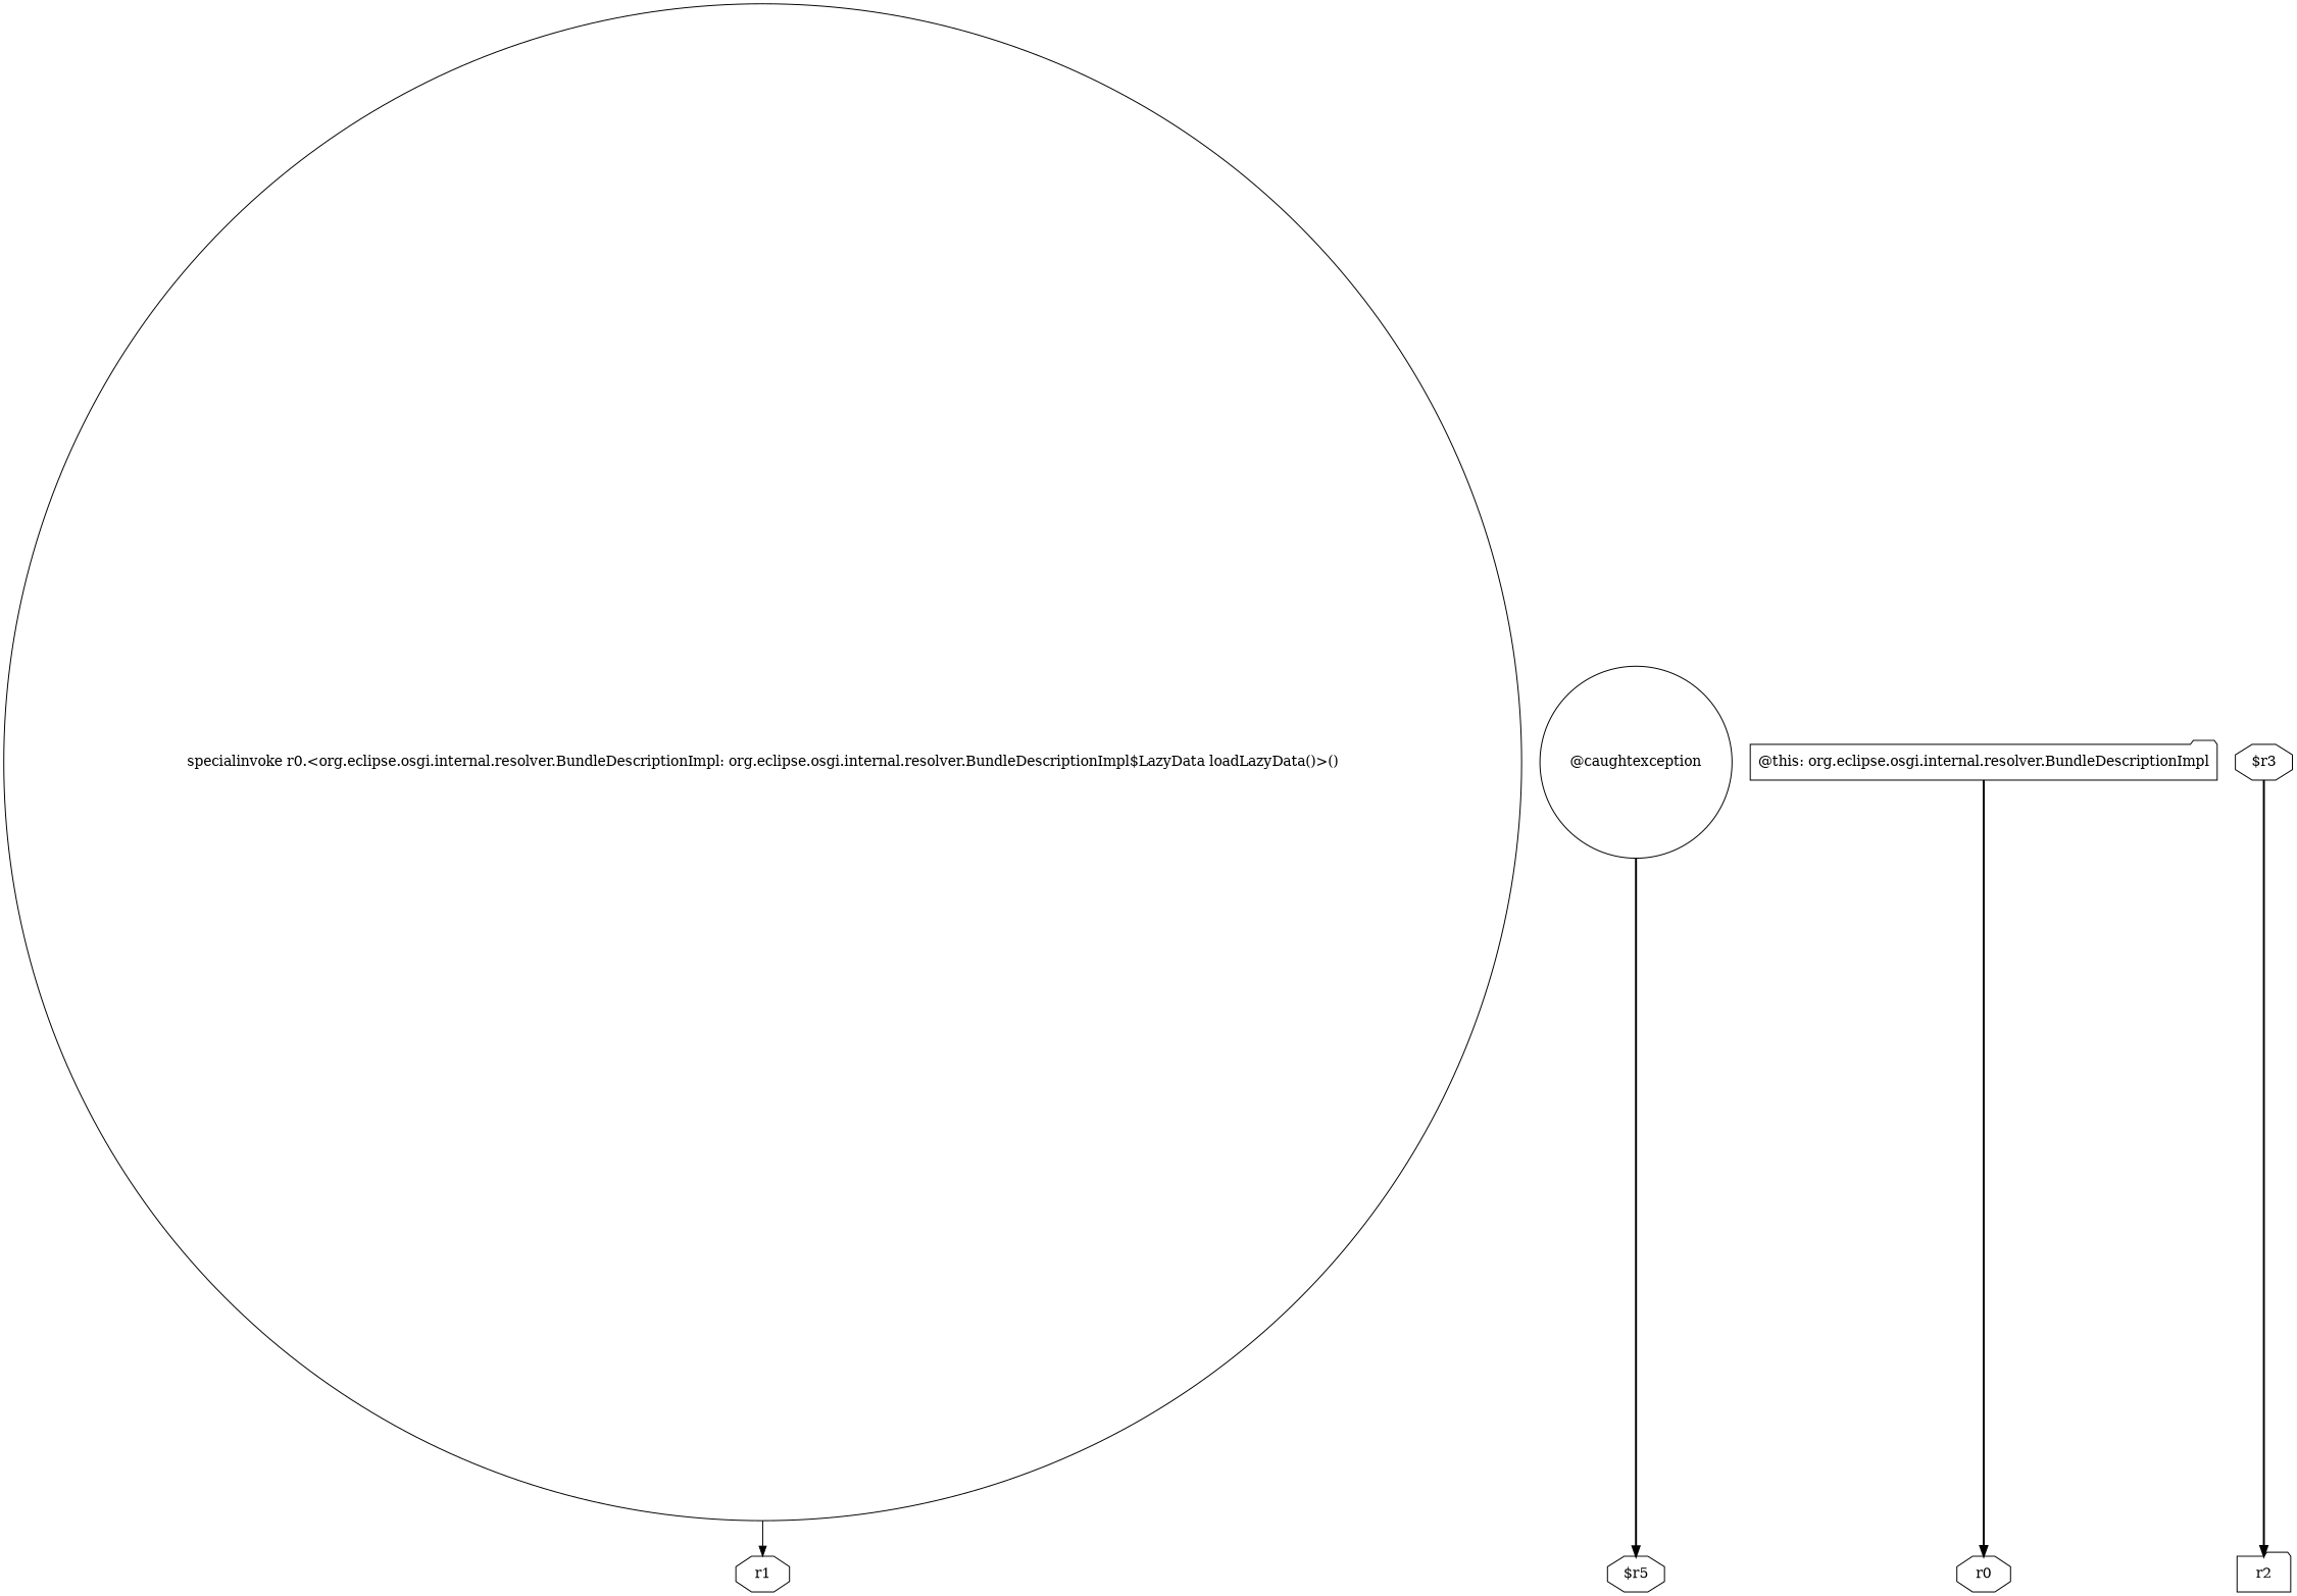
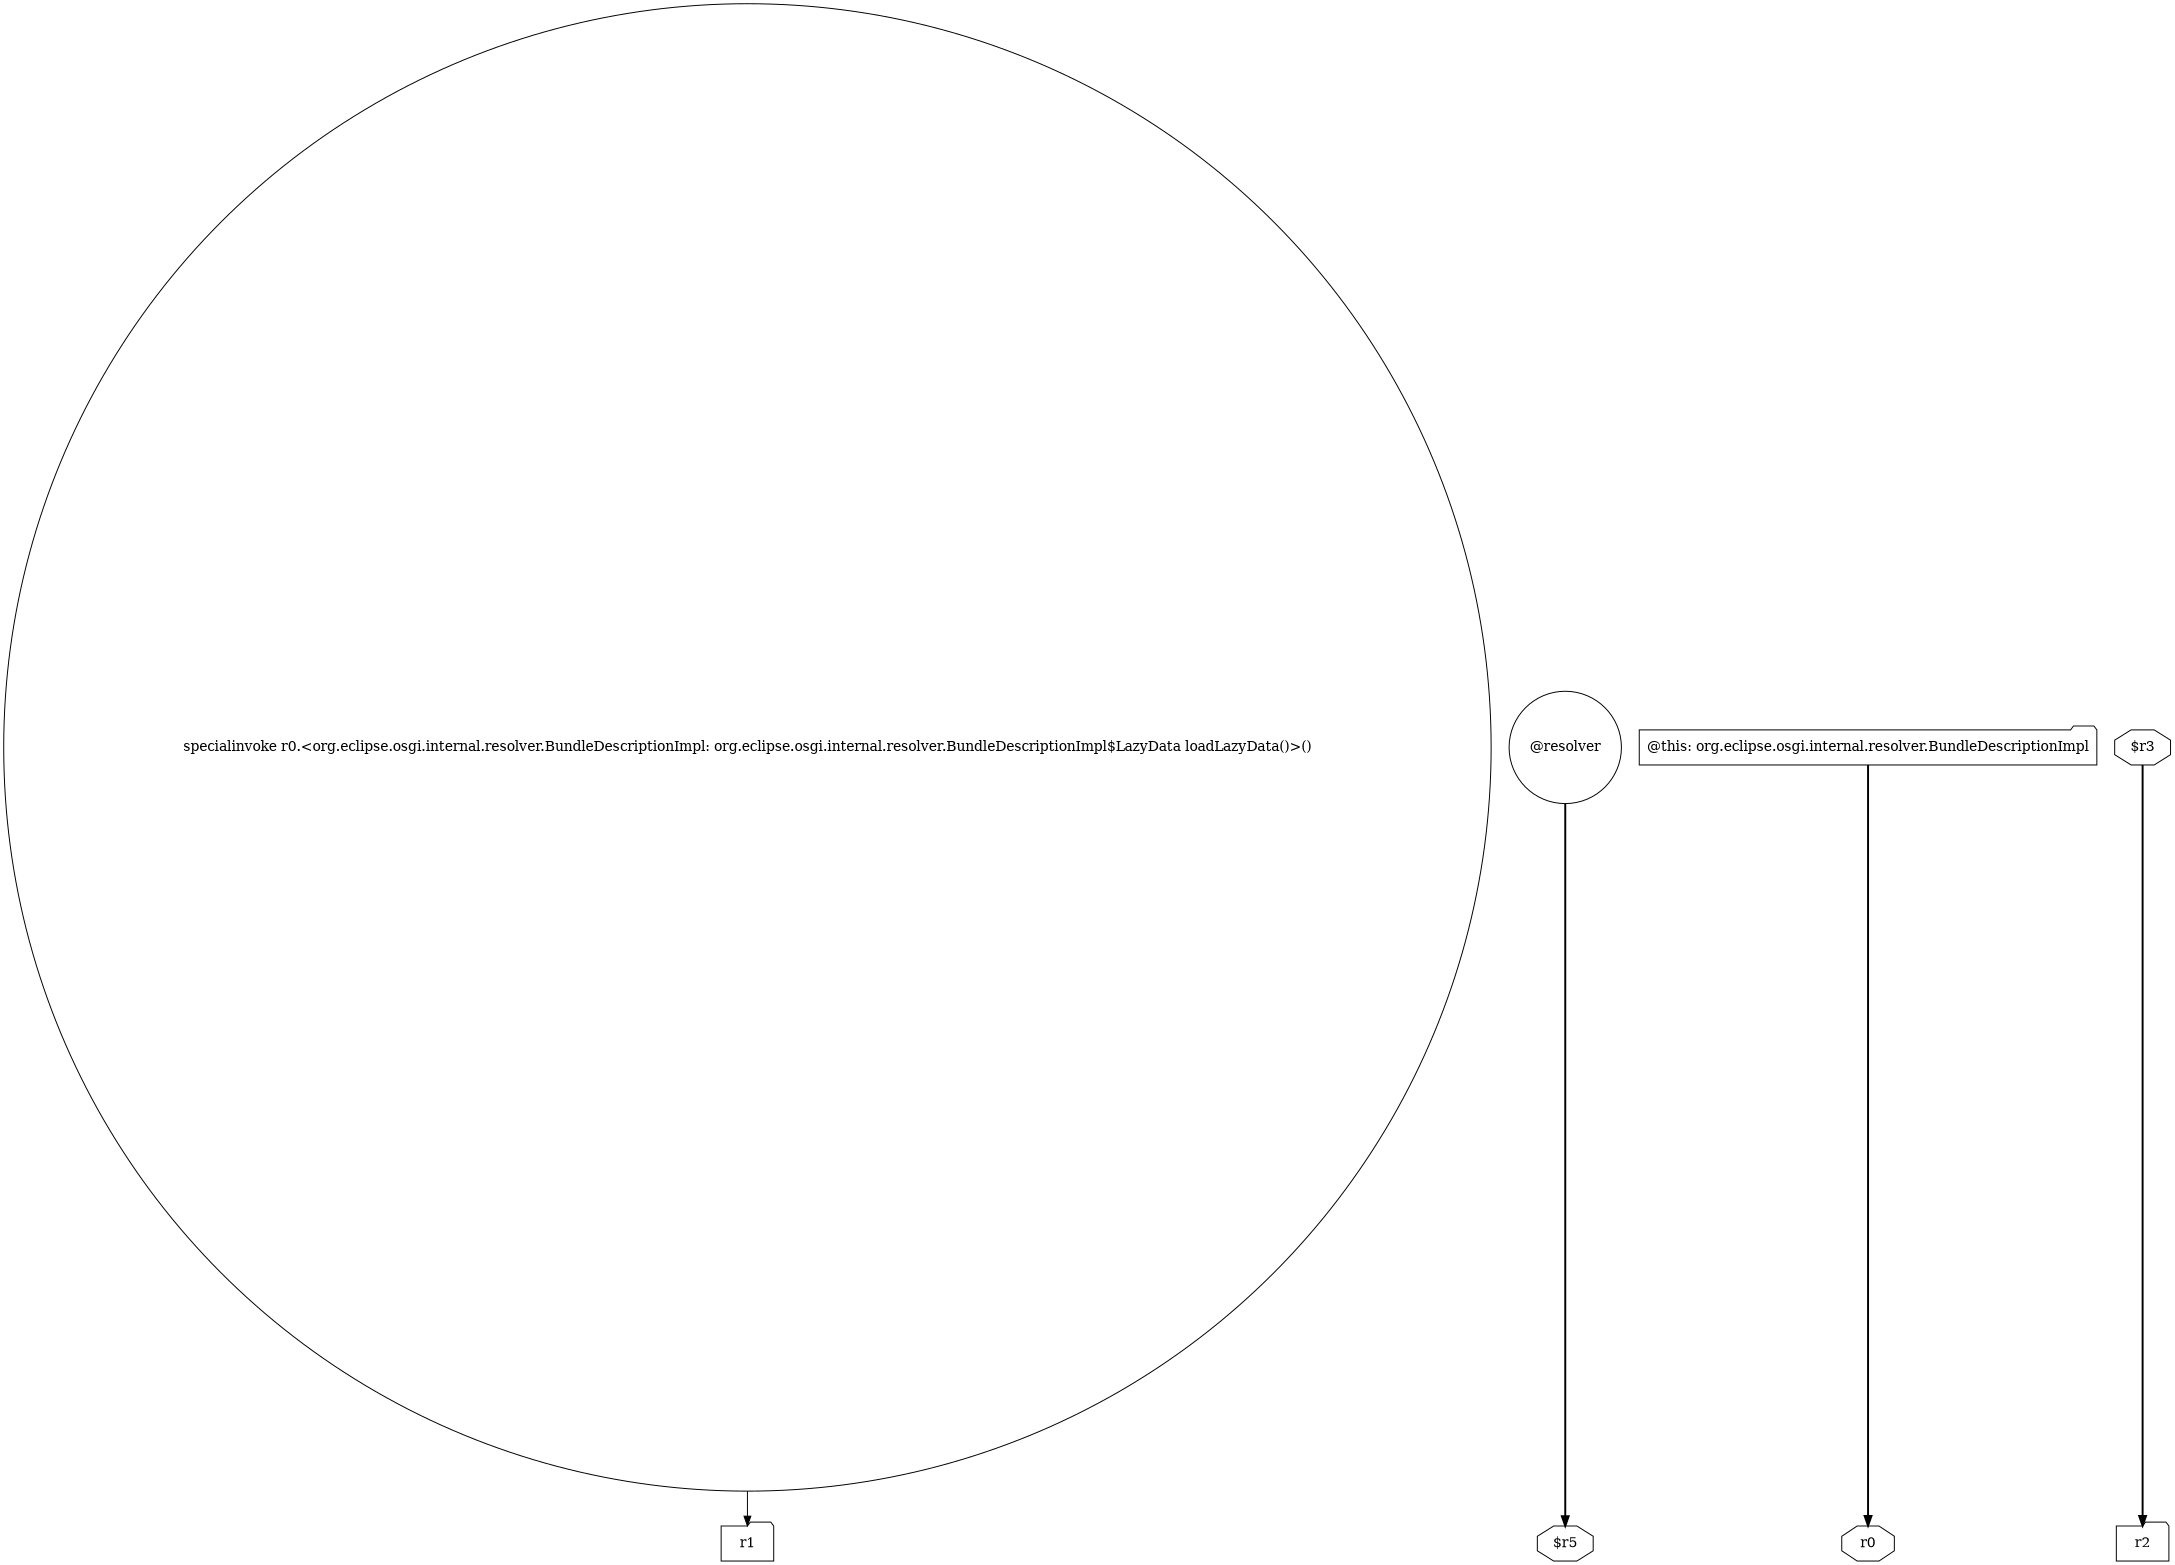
  digraph {
    node [shape=folder]
    edge [style=bold]
    n1 [label="specialinvoke r0.<org.eclipse.osgi.internal.resolver.BundleDescriptionImpl: org.eclipse.osgi.internal.resolver.BundleDescriptionImpl$LazyData loadLazyData()>()" shape=circle]
-   n2 [label=r1 shape=octagon]
-   n3 [label="@caughtexception" shape=circle]
+   n2 [label=r1]
+   n3 [label="@resolver" shape=circle]
    n4 [label="$r5" shape=octagon]
    n5 [label="@this: org.eclipse.osgi.internal.resolver.BundleDescriptionImpl"]
    n6 [label=r0 shape=octagon]
    n7 [label="$r3" shape=octagon]
    n8 [label=r2]
    n1 -> n2 [style=solid]
    n3 -> n4
    n5 -> n6
    n7 -> n8
  }
